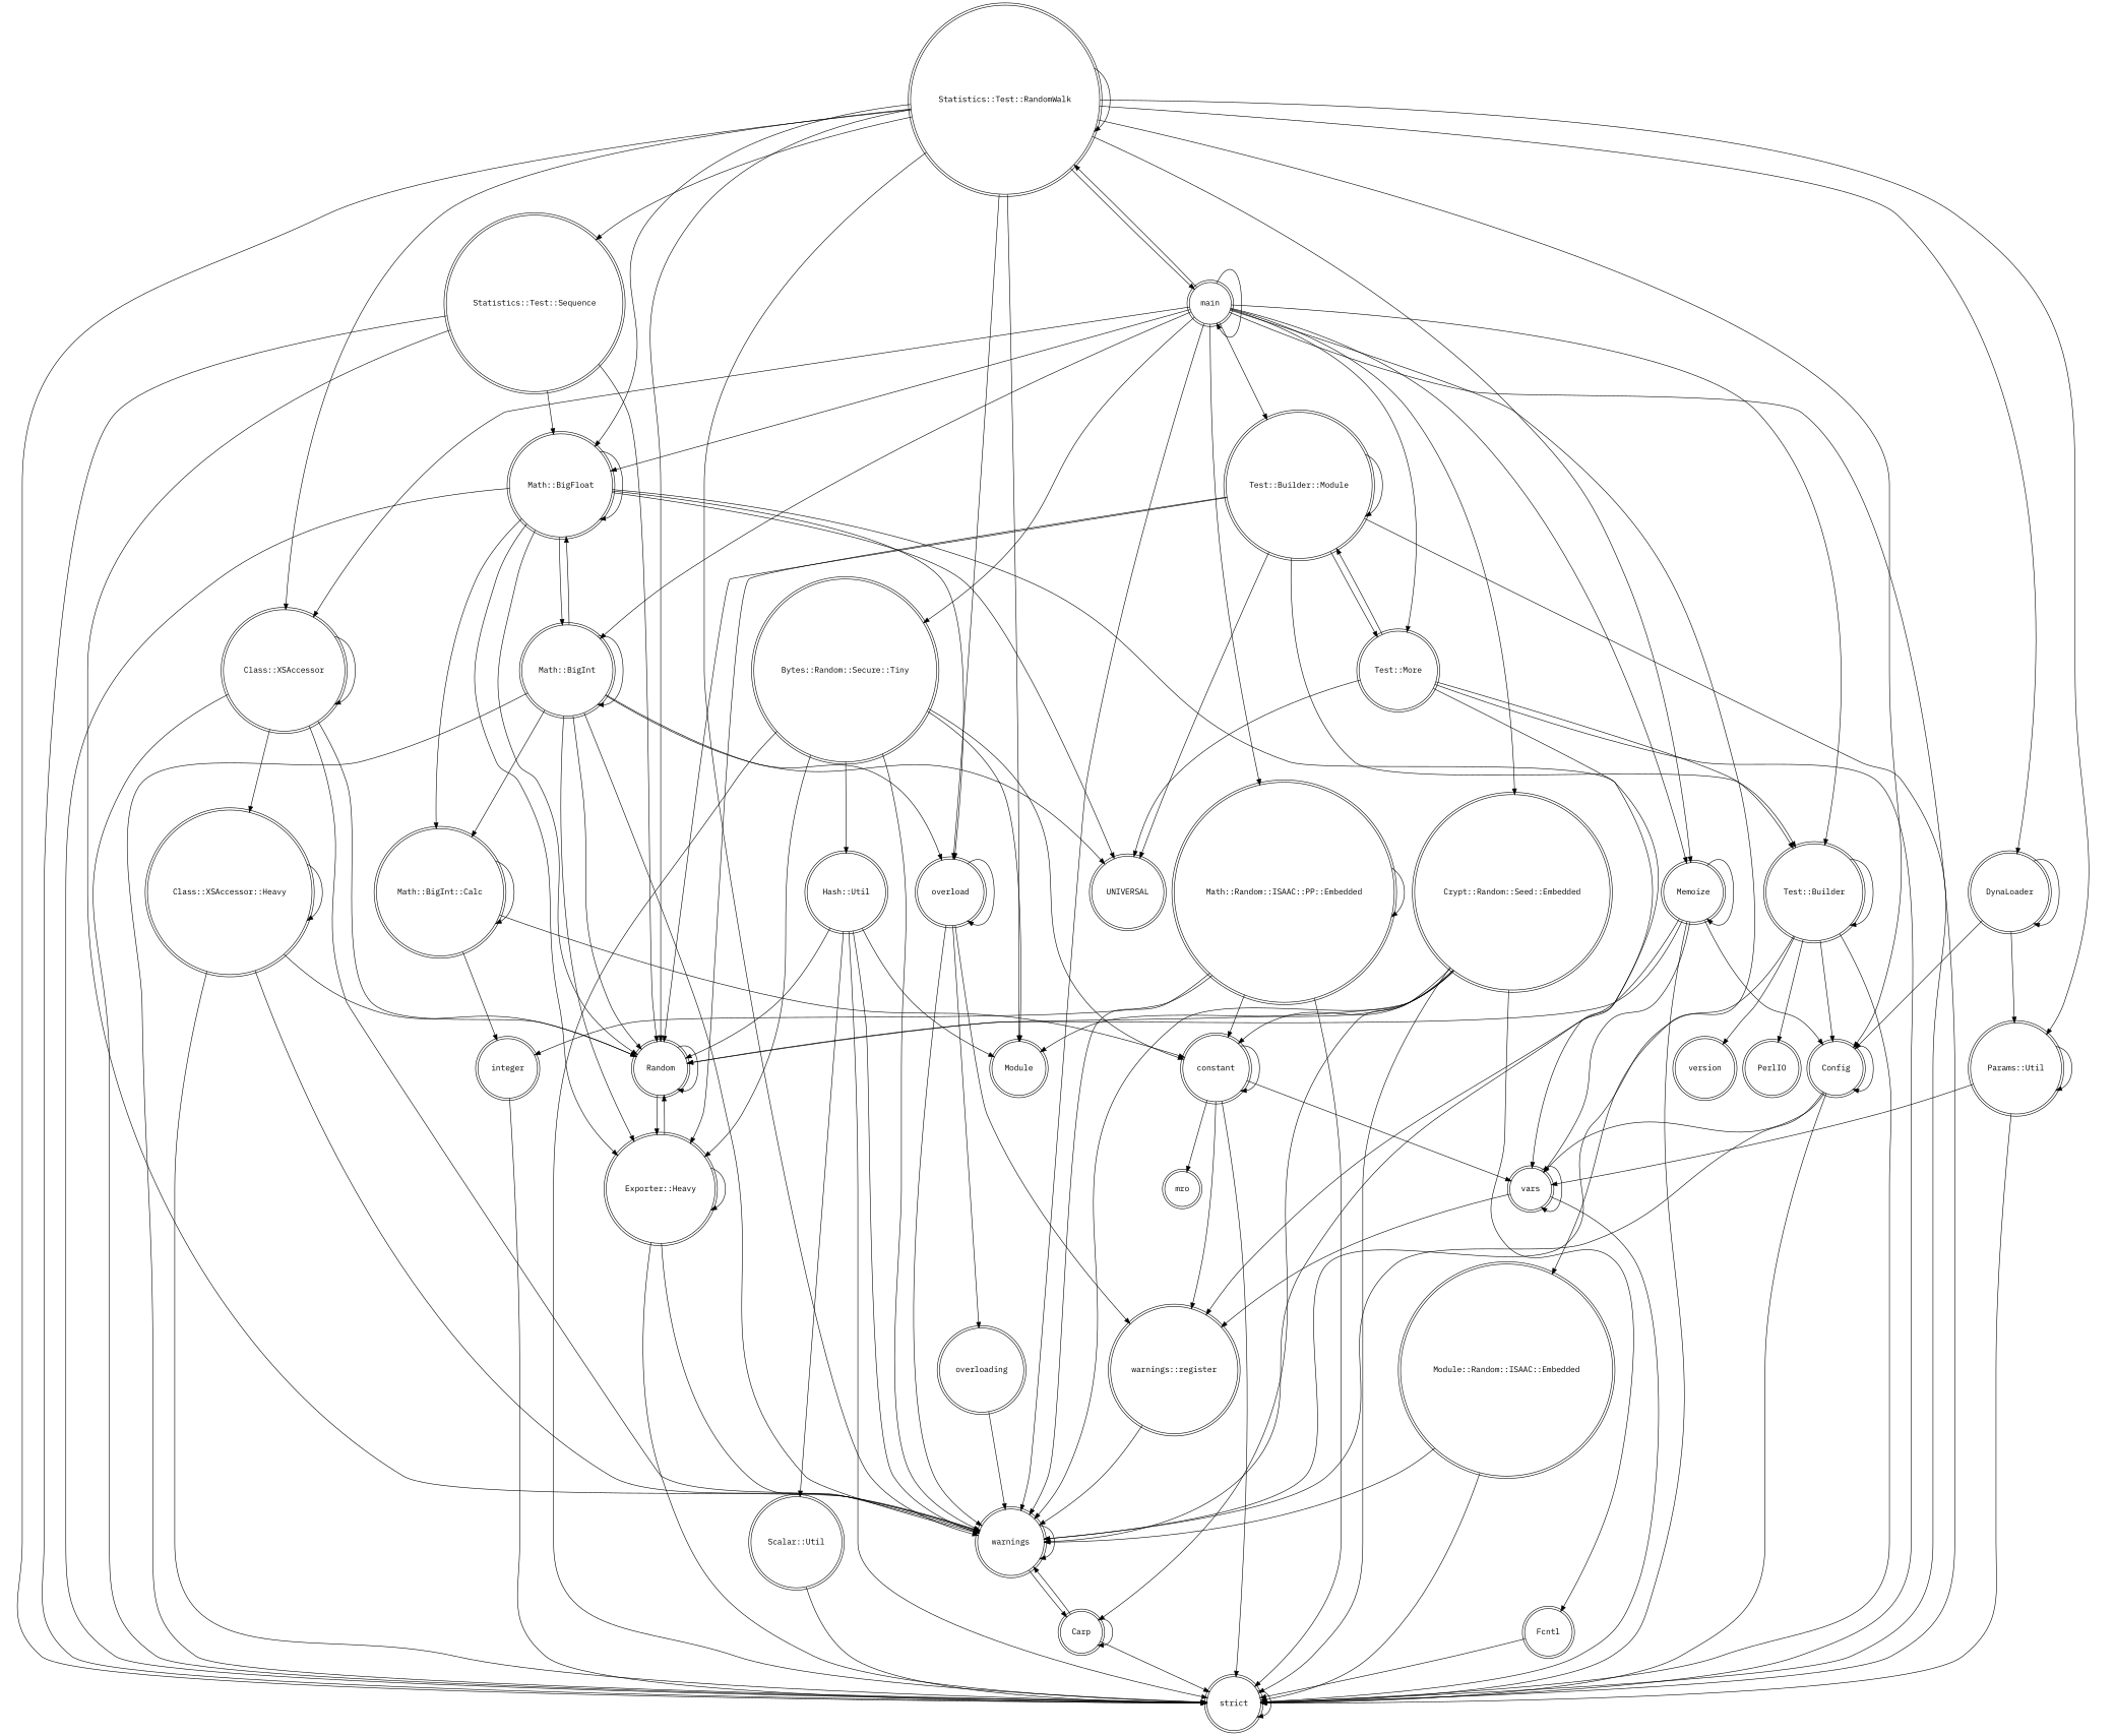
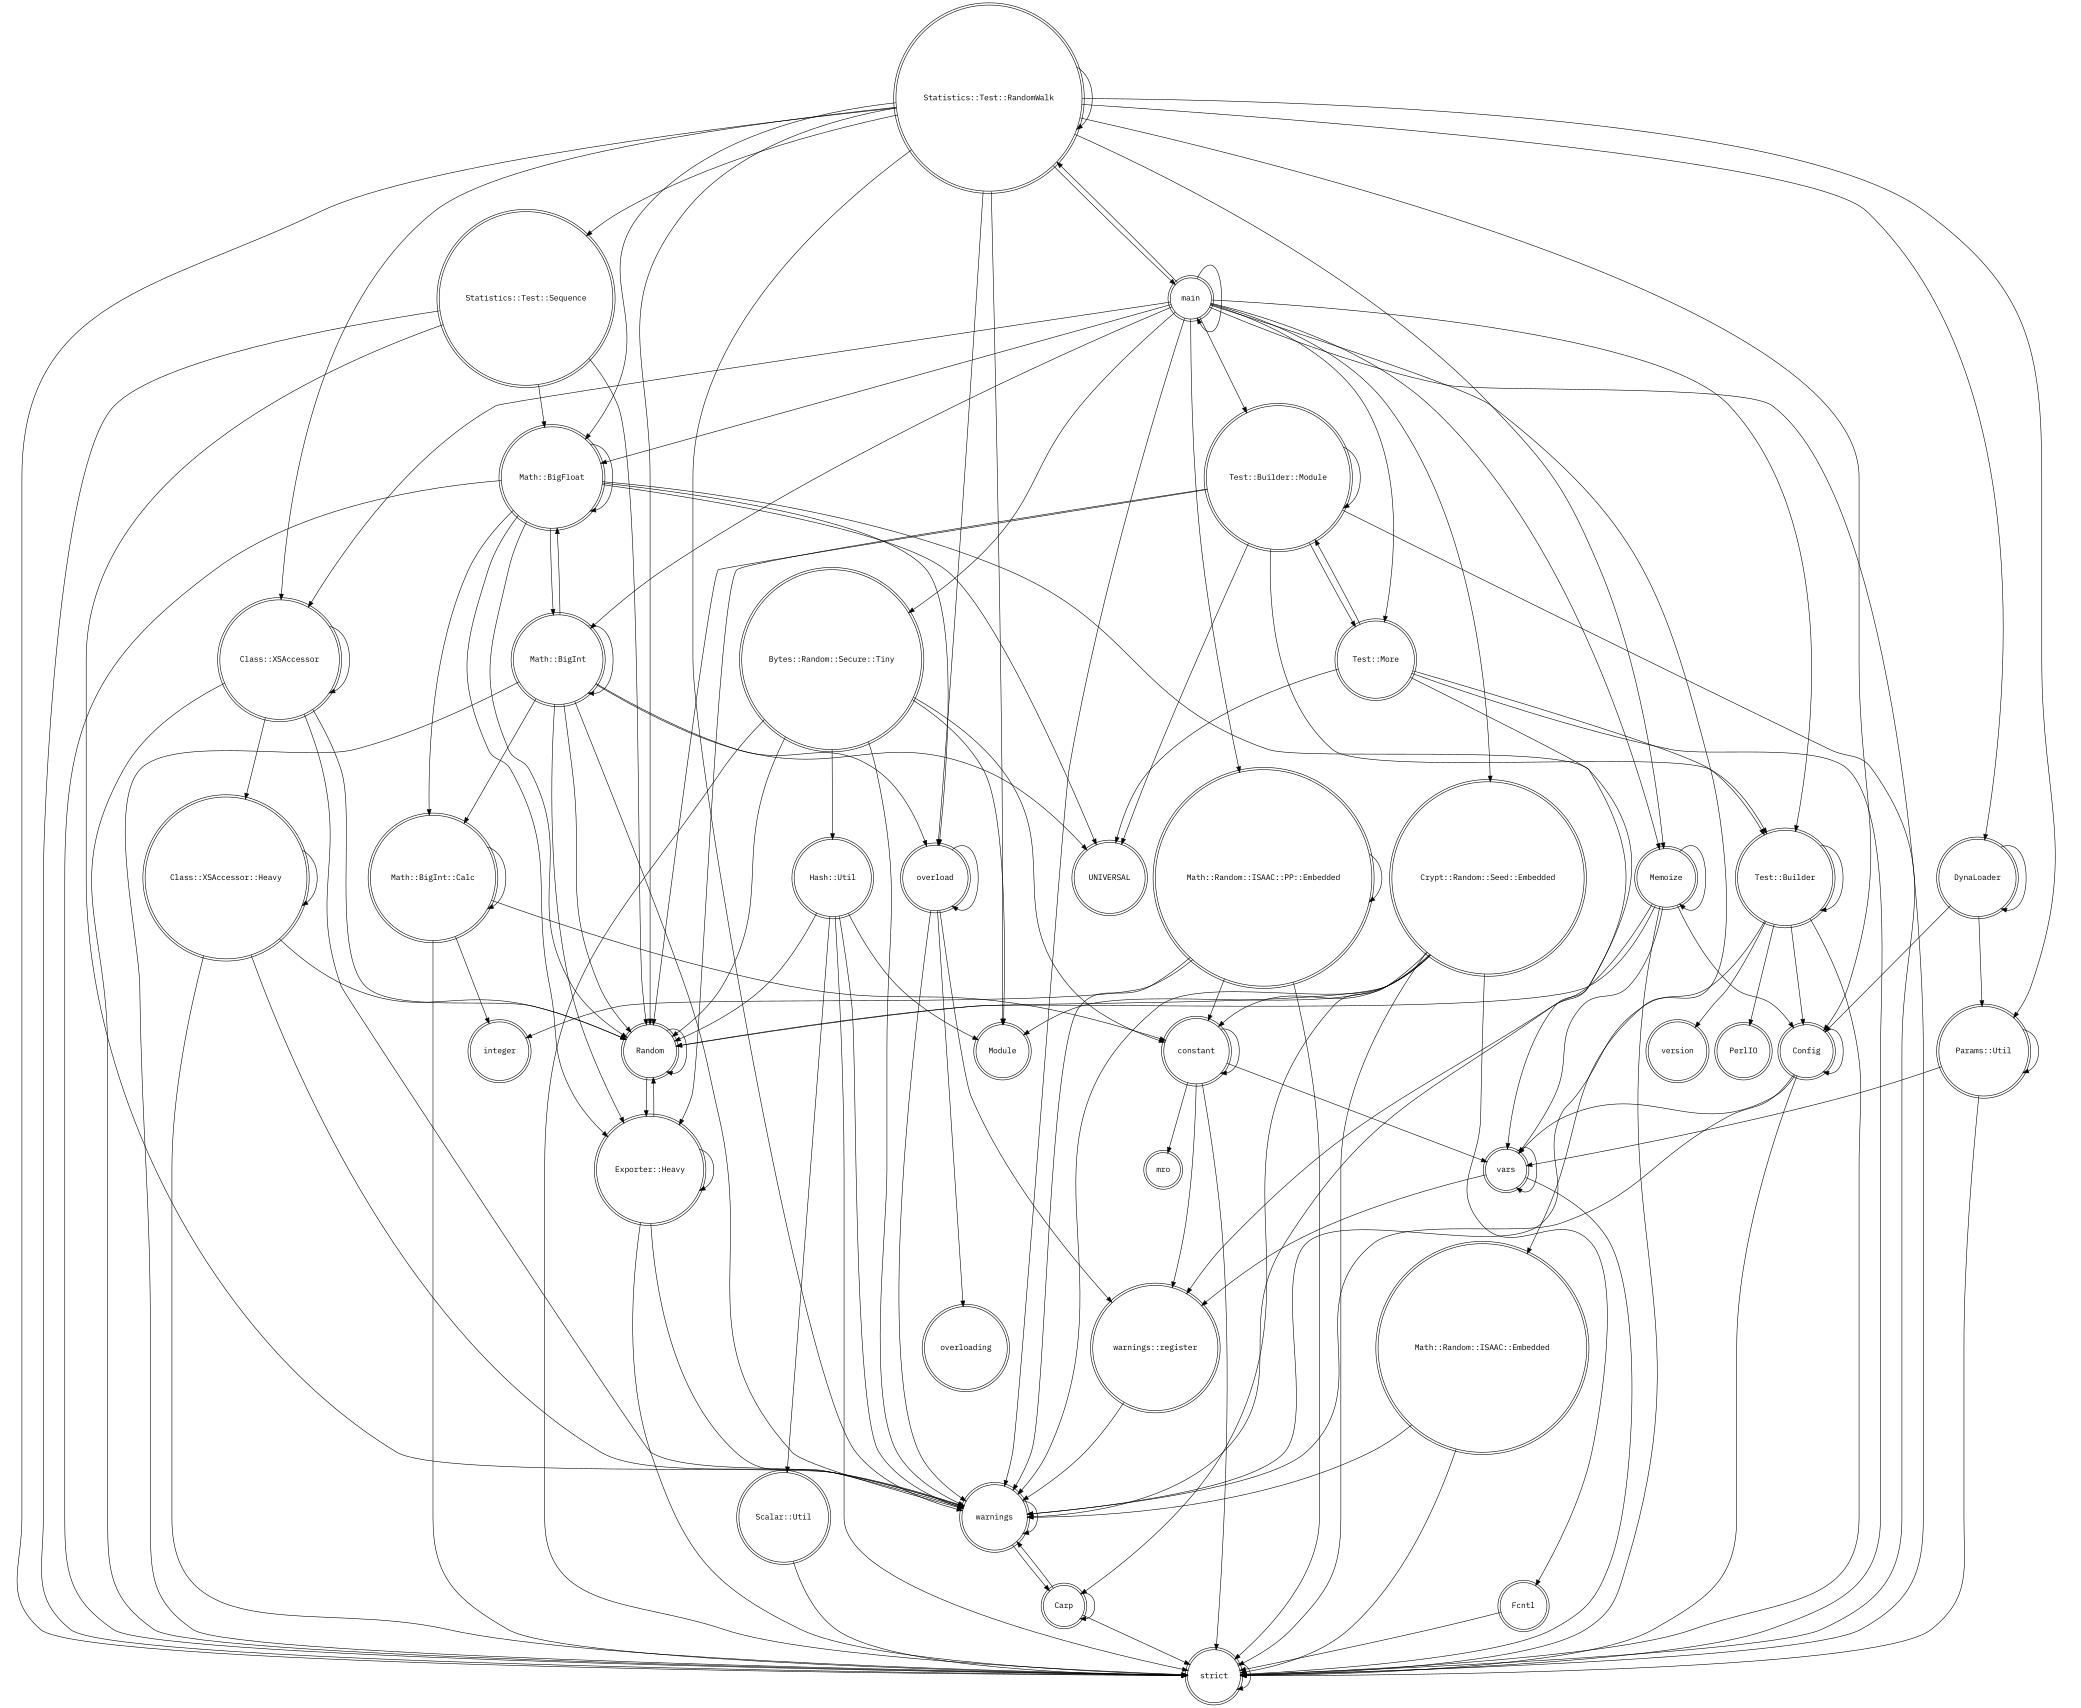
  digraph {
    fontname="IBM Plex Mono"
    node [fontname="IBM Plex Mono" shape=doublecircle]
    edge [fontname="IBM Plex Mono"]
    "warnings::register"
    warnings
    Carp
    "strict"
    "Bytes::Random::Secure::Tiny"
    n6 [label=Random]
    "Hash::Util"
    constant
    n9 [label=Module]
    "Exporter::Heavy"
    "Scalar::Util"
    vars
    mro
    "Crypt::Random::Seed::Embedded"
    Fcntl
    "Class::XSAccessor"
    "Class::XSAccessor::Heavy"
    "Statistics::Test::Sequence"
    "Math::BigFloat"
    "Math::BigInt"
    overload
    "Math::BigInt::Calc"
    UNIVERSAL
-   "Math::Random::ISAAC::Embedded" [label="Module::Random::ISAAC::Embedded"]
+   "Math::Random::ISAAC::Embedded"
    "Statistics::Test::RandomWalk"
    Config
    main
    "Params::Util"
    Memoize
    DynaLoader
    overloading
    "Test::Builder::Module"
    "Test::More"
    "Test::Builder"
    "Math::Random::ISAAC::PP::Embedded"
    integer
    version
    PerlIO
    "warnings::register" -> warnings
    warnings -> warnings
    warnings -> Carp
    Carp -> warnings
    Carp -> Carp
    Carp -> "strict"
    "strict" -> "strict"
    "Bytes::Random::Secure::Tiny" -> warnings
    "Bytes::Random::Secure::Tiny" -> "strict"
-   "Bytes::Random::Secure::Tiny" -> "Exporter::Heavy"
+   "Bytes::Random::Secure::Tiny" -> n6
    "Bytes::Random::Secure::Tiny" -> "Hash::Util"
    "Bytes::Random::Secure::Tiny" -> constant
    "Bytes::Random::Secure::Tiny" -> n9
    n6 -> n6
    n6 -> "Exporter::Heavy"
    "Hash::Util" -> warnings
    "Hash::Util" -> "strict"
    "Hash::Util" -> n6
    "Hash::Util" -> n9
    "Hash::Util" -> "Scalar::Util"
    constant -> "warnings::register"
    constant -> "strict"
    constant -> constant
    constant -> vars
    constant -> mro
    "Exporter::Heavy" -> warnings
    "Exporter::Heavy" -> "strict"
    "Exporter::Heavy" -> n6
    "Exporter::Heavy" -> "Exporter::Heavy"
    "Scalar::Util" -> "strict"
    vars -> "warnings::register"
    vars -> "strict"
    vars -> vars
    "Crypt::Random::Seed::Embedded" -> warnings
    "Crypt::Random::Seed::Embedded" -> Carp
    "Crypt::Random::Seed::Embedded" -> "strict"
    "Crypt::Random::Seed::Embedded" -> n6
    "Crypt::Random::Seed::Embedded" -> constant
    "Crypt::Random::Seed::Embedded" -> n9
    "Crypt::Random::Seed::Embedded" -> Fcntl
    Fcntl -> "strict"
    "Class::XSAccessor" -> warnings
    "Class::XSAccessor" -> "strict"
    "Class::XSAccessor" -> n6
    "Class::XSAccessor" -> "Class::XSAccessor"
    "Class::XSAccessor" -> "Class::XSAccessor::Heavy"
    "Class::XSAccessor::Heavy" -> warnings
    "Class::XSAccessor::Heavy" -> "strict"
    "Class::XSAccessor::Heavy" -> n6
    "Class::XSAccessor::Heavy" -> "Class::XSAccessor::Heavy"
    "Statistics::Test::Sequence" -> warnings
    "Statistics::Test::Sequence" -> "strict"
    "Statistics::Test::Sequence" -> n6
    "Statistics::Test::Sequence" -> "Math::BigFloat"
    "Math::BigFloat" -> "strict"
    "Math::BigFloat" -> n6
    "Math::BigFloat" -> "Exporter::Heavy"
    "Math::BigFloat" -> vars
    "Math::BigFloat" -> "Math::BigFloat"
    "Math::BigFloat" -> "Math::BigInt"
    "Math::BigFloat" -> overload
    "Math::BigFloat" -> "Math::BigInt::Calc"
    "Math::BigFloat" -> UNIVERSAL
    "Math::BigInt" -> warnings
    "Math::BigInt" -> "strict"
    "Math::BigInt" -> n6
    "Math::BigInt" -> "Exporter::Heavy"
    "Math::BigInt" -> "Math::BigFloat"
    "Math::BigInt" -> "Math::BigInt"
    "Math::BigInt" -> overload
    "Math::BigInt" -> "Math::BigInt::Calc"
    "Math::BigInt" -> UNIVERSAL
    overload -> "warnings::register"
    overload -> warnings
    overload -> overload
    overload -> overloading
-   integer -> "strict"
+   "Math::BigInt::Calc" -> "strict"
    "Math::BigInt::Calc" -> constant
    "Math::BigInt::Calc" -> "Math::BigInt::Calc"
    "Math::BigInt::Calc" -> integer
    "Math::Random::ISAAC::Embedded" -> warnings
    "Math::Random::ISAAC::Embedded" -> "strict"
    "Statistics::Test::RandomWalk" -> warnings
    "Statistics::Test::RandomWalk" -> "strict"
    "Statistics::Test::RandomWalk" -> n6
    "Statistics::Test::RandomWalk" -> n9
    "Statistics::Test::RandomWalk" -> "Class::XSAccessor"
    "Statistics::Test::RandomWalk" -> "Statistics::Test::Sequence"
    "Statistics::Test::RandomWalk" -> "Math::BigFloat"
    "Statistics::Test::RandomWalk" -> overload
    "Statistics::Test::RandomWalk" -> "Statistics::Test::RandomWalk"
    "Statistics::Test::RandomWalk" -> Config
    "Statistics::Test::RandomWalk" -> main
    "Statistics::Test::RandomWalk" -> "Params::Util"
    "Statistics::Test::RandomWalk" -> Memoize
    "Statistics::Test::RandomWalk" -> DynaLoader
    Config -> warnings
    Config -> "strict"
    Config -> vars
    Config -> Config
    main -> warnings
    main -> "strict"
    main -> "Bytes::Random::Secure::Tiny"
    main -> "Crypt::Random::Seed::Embedded"
    main -> "Class::XSAccessor"
    main -> "Math::BigFloat"
    main -> "Math::BigInt"
    main -> "Math::Random::ISAAC::Embedded"
    main -> "Statistics::Test::RandomWalk"
    main -> main
    main -> Memoize
    main -> "Test::Builder::Module"
    main -> "Test::More"
    main -> "Test::Builder"
    main -> "Math::Random::ISAAC::PP::Embedded"
    "Params::Util" -> "strict"
    "Params::Util" -> vars
    "Params::Util" -> "Params::Util"
    Memoize -> "warnings::register"
    Memoize -> "strict"
    Memoize -> n6
    Memoize -> vars
    Memoize -> Config
    Memoize -> Memoize
    DynaLoader -> Config
    DynaLoader -> "Params::Util"
    DynaLoader -> DynaLoader
-   overloading -> warnings
    "Test::Builder::Module" -> "strict"
    "Test::Builder::Module" -> n6
    "Test::Builder::Module" -> "Exporter::Heavy"
    "Test::Builder::Module" -> UNIVERSAL
    "Test::Builder::Module" -> "Test::Builder::Module"
    "Test::Builder::Module" -> "Test::More"
    "Test::Builder::Module" -> "Test::Builder"
    "Test::More" -> warnings
    "Test::More" -> "strict"
    "Test::More" -> UNIVERSAL
    "Test::More" -> "Test::Builder::Module"
    "Test::More" -> "Test::Builder"
    "Test::Builder" -> warnings
    "Test::Builder" -> "strict"
    "Test::Builder" -> Config
    "Test::Builder" -> "Test::Builder"
    "Test::Builder" -> version
    "Test::Builder" -> PerlIO
    "Math::Random::ISAAC::PP::Embedded" -> warnings
    "Math::Random::ISAAC::PP::Embedded" -> "strict"
    "Math::Random::ISAAC::PP::Embedded" -> constant
    "Math::Random::ISAAC::PP::Embedded" -> "Math::Random::ISAAC::PP::Embedded"
    "Math::Random::ISAAC::PP::Embedded" -> integer
  }
